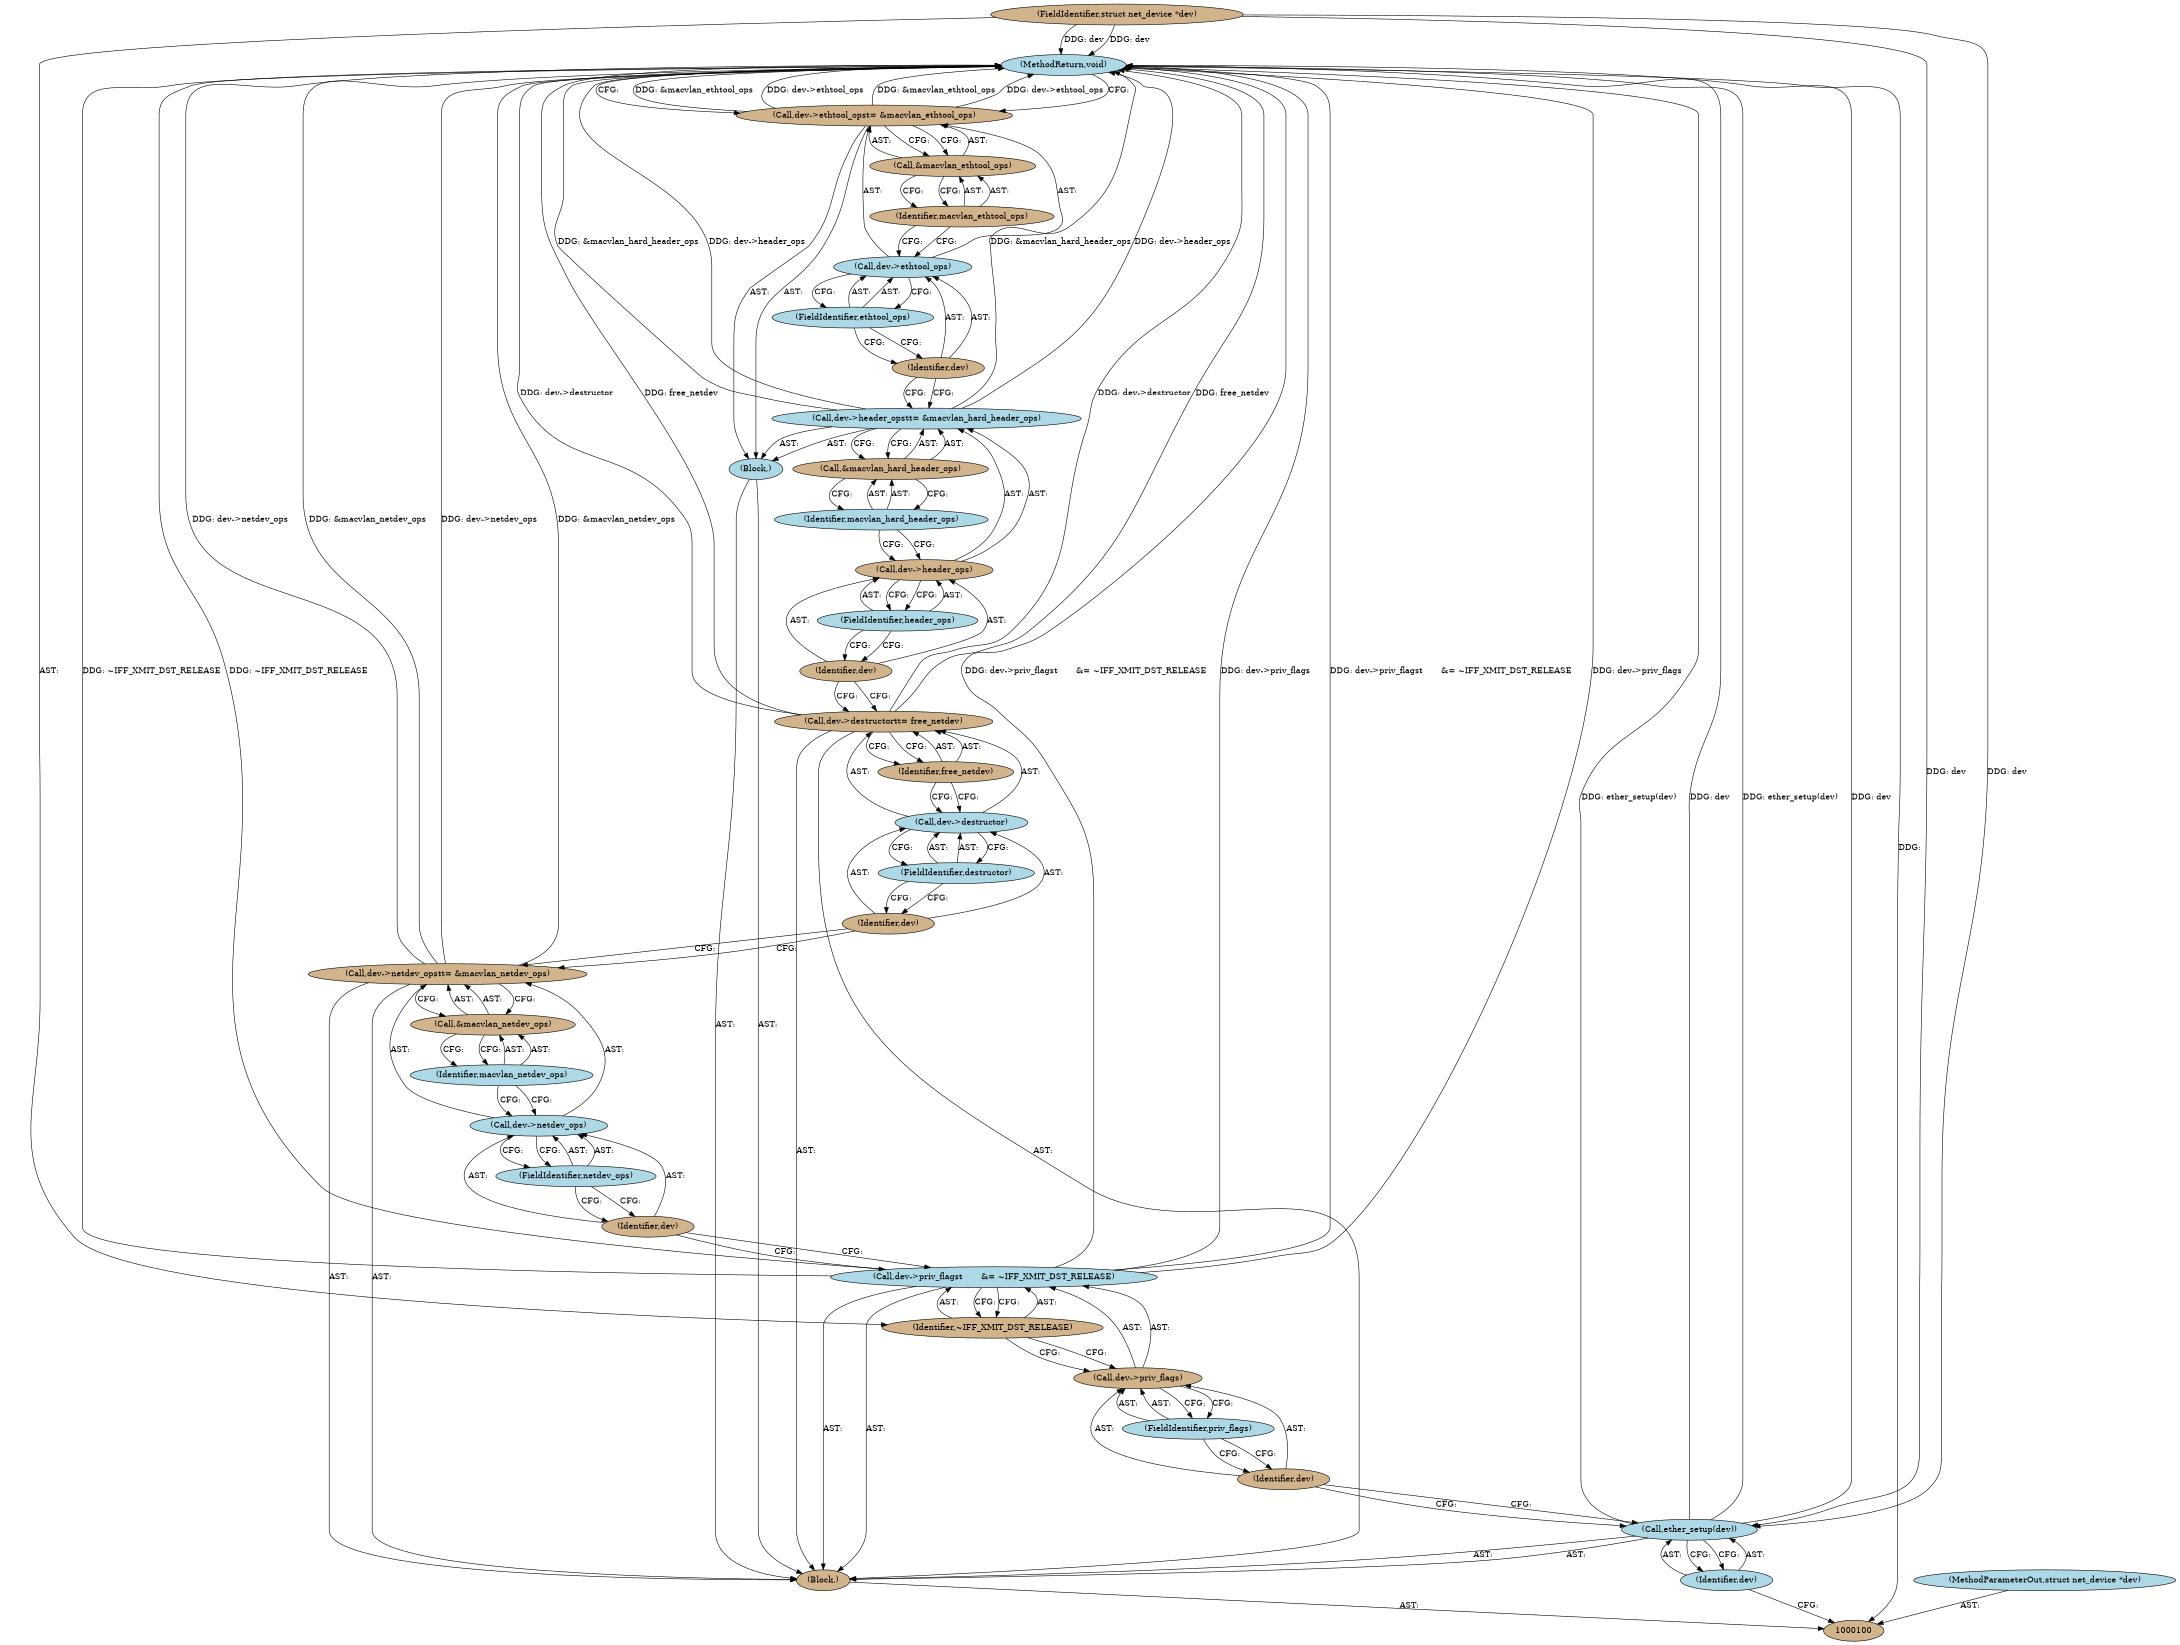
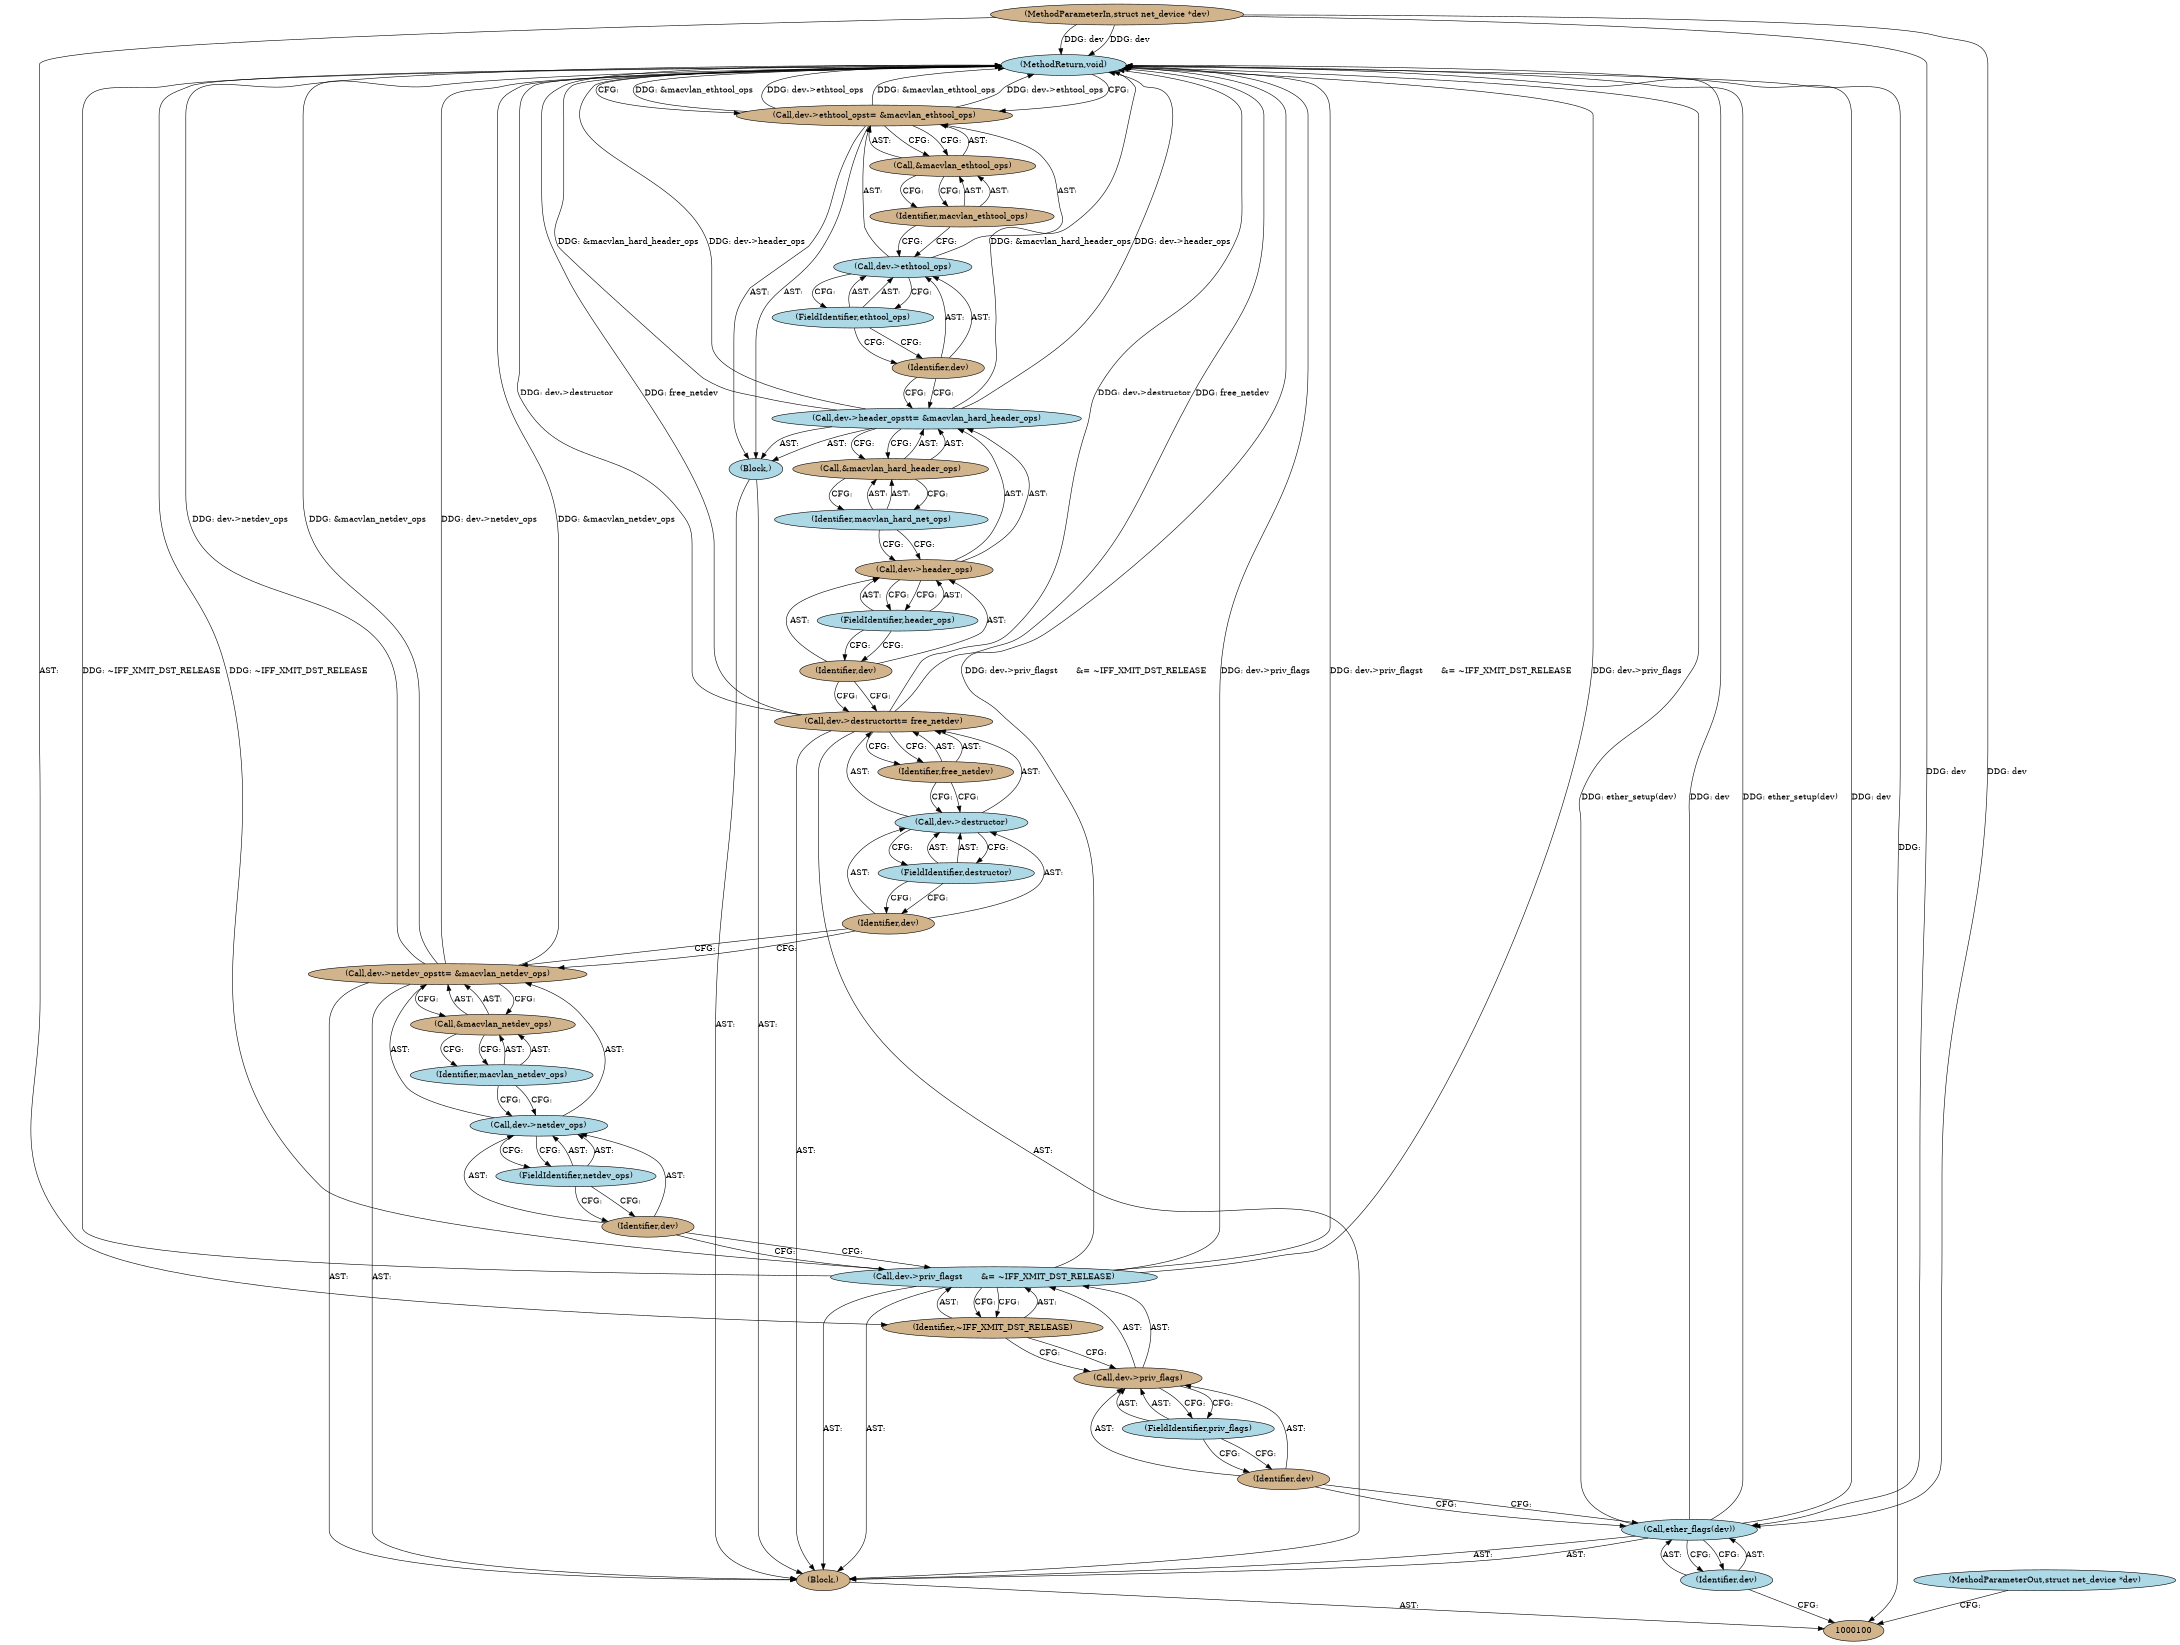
  digraph {
    node [fillcolor=tan style=filled]
    n1 [fillcolor=lightblue label="(MethodReturn,void)"]
    n2 [label="(Call,dev->ethtool_ops\t= &macvlan_ethtool_ops)"]
    1000100
    n4 [fillcolor=lightblue label="(Block,)"]
    n5 [label="(Call,&macvlan_ethtool_ops)"]
-   n6 [label="(FieldIdentifier,struct net_device *dev)"]
-   n7 [fillcolor=lightblue label="(Call,ether_setup(dev))"]
+   n6 [label="(MethodParameterIn,struct net_device *dev)"]
+   n7 [fillcolor=lightblue label="(Call,ether_flags(dev))"]
    n8 [label="(Identifier,~IFF_XMIT_DST_RELEASE)"]
    n9 [label="(Block,)"]
    n10 [fillcolor=lightblue label="(Identifier,dev)"]
    n11 [fillcolor=lightblue label="(MethodParameterOut,struct net_device *dev)"]
    n12 [fillcolor=lightblue label="(Call,dev->priv_flags\t       &= ~IFF_XMIT_DST_RELEASE)"]
    n13 [label="(Call,dev->priv_flags)"]
    n14 [fillcolor=lightblue label="(FieldIdentifier,priv_flags)"]
    n15 [label="(Identifier,dev)"]
    n16 [label="(Call,dev->netdev_ops\t\t= &macvlan_netdev_ops)"]
    n17 [label="(Call,&macvlan_netdev_ops)"]
    n18 [fillcolor=lightblue label="(Identifier,macvlan_netdev_ops)"]
    n19 [fillcolor=lightblue label="(Call,dev->netdev_ops)"]
    n20 [fillcolor=lightblue label="(FieldIdentifier,netdev_ops)"]
    n21 [label="(Identifier,dev)"]
    n22 [label="(Call,dev->destructor\t\t= free_netdev)"]
    n23 [label="(Identifier,free_netdev)"]
    n24 [fillcolor=lightblue label="(Call,dev->destructor)"]
    n25 [fillcolor=lightblue label="(FieldIdentifier,destructor)"]
    n26 [label="(Identifier,dev)"]
    n27 [fillcolor=lightblue label="(Call,dev->header_ops\t\t= &macvlan_hard_header_ops)"]
    n28 [label="(Call,&macvlan_hard_header_ops)"]
-   n29 [fillcolor=lightblue label="(Identifier,macvlan_hard_header_ops)"]
+   n29 [fillcolor=lightblue label="(Identifier,macvlan_hard_net_ops)"]
    n30 [label="(Call,dev->header_ops)"]
    n31 [fillcolor=lightblue label="(FieldIdentifier,header_ops)"]
    n32 [label="(Identifier,dev)"]
    n33 [label="(Identifier,macvlan_ethtool_ops)"]
    n34 [fillcolor=lightblue label="(Call,dev->ethtool_ops)"]
    n35 [fillcolor=lightblue label="(FieldIdentifier,ethtool_ops)"]
    n36 [label="(Identifier,dev)"]
    n1 -> n2 [label="CFG: "]
    n1 -> n2 [label="CFG: "]
    n1 -> 1000100 [label="DDG: "]
    n2 -> n1 [label="DDG: &macvlan_ethtool_ops"]
    n2 -> n1 [label="DDG: dev->ethtool_ops"]
    n2 -> n1 [label="DDG: &macvlan_ethtool_ops"]
    n2 -> n1 [label="DDG: dev->ethtool_ops"]
    n2 -> n4 [label="AST: "]
    n2 -> n4 [label="AST: "]
    n2 -> n5 [label="CFG: "]
    n2 -> n5 [label="CFG: "]
    n4 -> n9 [label="AST: "]
    n4 -> n9 [label="AST: "]
    n5 -> n2 [label="AST: "]
    n5 -> n2 [label="AST: "]
    n5 -> n33 [label="CFG: "]
    n5 -> n33 [label="CFG: "]
    n6 -> n1 [label="DDG: dev"]
    n6 -> n1 [label="DDG: dev"]
    n6 -> n7 [label="DDG: dev"]
    n6 -> n7 [label="DDG: dev"]
    n6 -> n8 [label="AST: "]
    n7 -> n1 [label="DDG: dev"]
    n7 -> n1 [label="DDG: ether_setup(dev)"]
    n7 -> n1 [label="DDG: dev"]
    n7 -> n1 [label="DDG: ether_setup(dev)"]
    n7 -> n9 [label="AST: "]
    n7 -> n9 [label="AST: "]
    n7 -> n10 [label="CFG: "]
    n7 -> n10 [label="CFG: "]
    n8 -> n12 [label="AST: "]
    n8 -> n12 [label="AST: "]
    n8 -> n13 [label="CFG: "]
    n8 -> n13 [label="CFG: "]
    n9 -> 1000100 [label="AST: "]
    n10 -> 1000100 [label="CFG: "]
    n10 -> n7 [label="AST: "]
    n10 -> n7 [label="AST: "]
-   n11 -> 1000100 [label="AST: "]
+   n11 -> 1000100 [label="CFG: "]
    n12 -> n1 [label="DDG: dev->priv_flags\t       &= ~IFF_XMIT_DST_RELEASE"]
    n12 -> n1 [label="DDG: dev->priv_flags"]
    n12 -> n1 [label="DDG: ~IFF_XMIT_DST_RELEASE"]
    n12 -> n1 [label="DDG: dev->priv_flags\t       &= ~IFF_XMIT_DST_RELEASE"]
    n12 -> n1 [label="DDG: dev->priv_flags"]
    n12 -> n1 [label="DDG: ~IFF_XMIT_DST_RELEASE"]
    n12 -> n8 [label="CFG: "]
    n12 -> n8 [label="CFG: "]
    n12 -> n9 [label="AST: "]
    n12 -> n9 [label="AST: "]
    n13 -> n12 [label="AST: "]
    n13 -> n12 [label="AST: "]
    n13 -> n14 [label="CFG: "]
    n13 -> n14 [label="CFG: "]
    n14 -> n13 [label="AST: "]
    n14 -> n13 [label="AST: "]
    n14 -> n15 [label="CFG: "]
    n14 -> n15 [label="CFG: "]
    n15 -> n7 [label="CFG: "]
    n15 -> n7 [label="CFG: "]
    n15 -> n13 [label="AST: "]
    n15 -> n13 [label="AST: "]
    n16 -> n1 [label="DDG: &macvlan_netdev_ops"]
    n16 -> n1 [label="DDG: dev->netdev_ops"]
    n16 -> n1 [label="DDG: &macvlan_netdev_ops"]
    n16 -> n1 [label="DDG: dev->netdev_ops"]
    n16 -> n9 [label="AST: "]
    n16 -> n9 [label="AST: "]
    n16 -> n17 [label="CFG: "]
    n16 -> n17 [label="CFG: "]
    n17 -> n16 [label="AST: "]
    n17 -> n16 [label="AST: "]
    n17 -> n18 [label="CFG: "]
    n17 -> n18 [label="CFG: "]
    n18 -> n17 [label="AST: "]
    n18 -> n17 [label="AST: "]
    n18 -> n19 [label="CFG: "]
    n18 -> n19 [label="CFG: "]
    n19 -> n16 [label="AST: "]
    n19 -> n16 [label="AST: "]
    n19 -> n20 [label="CFG: "]
    n19 -> n20 [label="CFG: "]
    n20 -> n19 [label="AST: "]
    n20 -> n19 [label="AST: "]
    n20 -> n21 [label="CFG: "]
    n20 -> n21 [label="CFG: "]
    n21 -> n12 [label="CFG: "]
    n21 -> n12 [label="CFG: "]
    n21 -> n19 [label="AST: "]
    n21 -> n19 [label="AST: "]
    n22 -> n1 [label="DDG: dev->destructor"]
    n22 -> n1 [label="DDG: free_netdev"]
    n22 -> n1 [label="DDG: dev->destructor"]
    n22 -> n1 [label="DDG: free_netdev"]
    n22 -> n9 [label="AST: "]
    n22 -> n9 [label="AST: "]
    n22 -> n23 [label="CFG: "]
    n22 -> n23 [label="CFG: "]
    n23 -> n22 [label="AST: "]
    n23 -> n22 [label="AST: "]
    n23 -> n24 [label="CFG: "]
    n23 -> n24 [label="CFG: "]
    n24 -> n22 [label="AST: "]
    n24 -> n22 [label="AST: "]
    n24 -> n25 [label="CFG: "]
    n24 -> n25 [label="CFG: "]
    n25 -> n24 [label="AST: "]
    n25 -> n24 [label="AST: "]
    n25 -> n26 [label="CFG: "]
    n25 -> n26 [label="CFG: "]
    n26 -> n16 [label="CFG: "]
    n26 -> n16 [label="CFG: "]
    n26 -> n24 [label="AST: "]
    n26 -> n24 [label="AST: "]
    n27 -> n1 [label="DDG: &macvlan_hard_header_ops"]
    n27 -> n1 [label="DDG: dev->header_ops"]
    n27 -> n1 [label="DDG: &macvlan_hard_header_ops"]
    n27 -> n1 [label="DDG: dev->header_ops"]
    n27 -> n4 [label="AST: "]
    n27 -> n4 [label="AST: "]
    n27 -> n28 [label="CFG: "]
    n27 -> n28 [label="CFG: "]
    n28 -> n27 [label="AST: "]
    n28 -> n27 [label="AST: "]
    n28 -> n29 [label="CFG: "]
    n28 -> n29 [label="CFG: "]
    n29 -> n28 [label="AST: "]
    n29 -> n28 [label="AST: "]
    n29 -> n30 [label="CFG: "]
    n29 -> n30 [label="CFG: "]
    n30 -> n27 [label="AST: "]
    n30 -> n27 [label="AST: "]
    n30 -> n31 [label="CFG: "]
    n30 -> n31 [label="CFG: "]
    n31 -> n30 [label="AST: "]
    n31 -> n30 [label="AST: "]
    n31 -> n32 [label="CFG: "]
    n31 -> n32 [label="CFG: "]
    n32 -> n22 [label="CFG: "]
    n32 -> n22 [label="CFG: "]
    n32 -> n30 [label="AST: "]
    n32 -> n30 [label="AST: "]
    n33 -> n5 [label="AST: "]
    n33 -> n5 [label="AST: "]
    n33 -> n34 [label="CFG: "]
    n33 -> n34 [label="CFG: "]
    n34 -> n2 [label="AST: "]
    n34 -> n2 [label="AST: "]
    n34 -> n35 [label="CFG: "]
    n34 -> n35 [label="CFG: "]
    n35 -> n34 [label="AST: "]
    n35 -> n34 [label="AST: "]
    n35 -> n36 [label="CFG: "]
    n35 -> n36 [label="CFG: "]
    n36 -> n27 [label="CFG: "]
    n36 -> n27 [label="CFG: "]
    n36 -> n34 [label="AST: "]
    n36 -> n34 [label="AST: "]
  }
